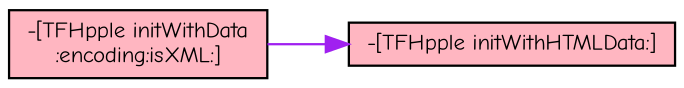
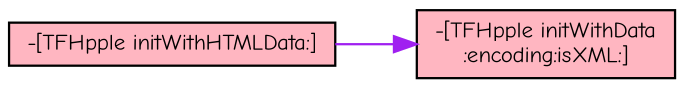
  digraph {
    rankdir=LR
    fontname="Comic Neue"
    node [color=black fillcolor=lightpink fontname="Comic Neue" fontsize=10 shape=record style=filled]
    n1 [fontcolor=black height=0.2 label="-[TFHpple initWithHTMLData:]" width=0.4]
    n2 [height=0.2 label="-[TFHpple initWithData\l:encoding:isXML:]" width=0.4]
-   n2 -> n1 [color=purple fontname="Comic Neue" fontsize=10 labelfontname=Helvetica labelfontsize=10 style=solid]
+   n1 -> n2 [color=purple fontname="Comic Neue" fontsize=10 labelfontname=Helvetica labelfontsize=10 style=solid]
  }
